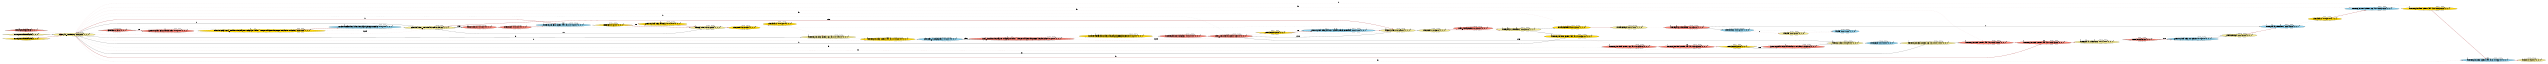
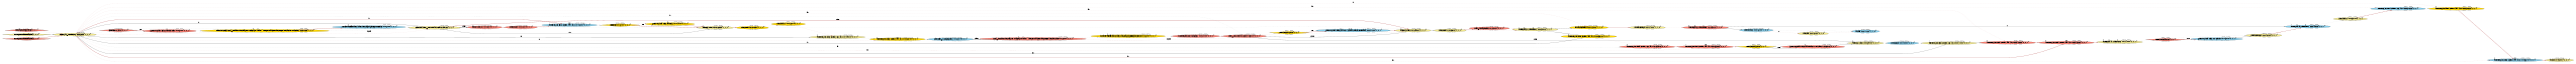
  digraph {
    rankdir=LR
    node [fillcolor=salmon shape=ellipse style=filled]
    edge [color=brown style=dotted]
    n1 [fillcolor=khaki label="assertQuery(new Term(\"content\",\"ccc\"),dir,10)@@@19@@@['0', '0', '1']"]
    n2 [fillcolor=gold label="assertQuery(new Term(\"content\",\"aaa\"),dir,10)@@@20@@@['0', '0', '1']"]
    n3 [fillcolor=skyblue label="Codec codec = iwconf.getCodec()@@@21@@@['0', '0', '1']"]
    n4 [fillcolor=gold label="IndexWriterConfig iwconf = newIndexWriterConfig(new MockAnalyzer(random())).setOpenMode(OpenMode.CREATE).setCodec(new MockCodec())@@@7@@@['1', '1', '1']"]
    n5 [fillcolor=khaki label="IndexWriter writer = newWriter(dir,iwconf)@@@9@@@['1', '1', '1']"]
    n6 [fillcolor=skyblue label="iwconf.setMaxBufferedDocs(IndexWriterConfig.DISABLE_AUTO_FLUSH)@@@8@@@['0', '0', '1']"]
    n7 [fillcolor=khaki label="addDocs3(writer,10)@@@16@@@['1', '1', '1']"]
    n8 [fillcolor=khaki label="addDocs2(writer,10)@@@29@@@['1', '1', '1']"]
    n9 [label="addDocs(writer,10)@@@10@@@['1', '1', '1']"]
    n10 [fillcolor=gold label="assertQuery(new Term(\"content\",\"bbb\"),dir,20)@@@52@@@['0', '0', '1']"]
    n11 [fillcolor=skyblue label="assertQuery(new Term(\"content\",\"aaa\"),dir,10)@@@53@@@['0', '0', '1']"]
    n12 [fillcolor=khaki label="dir.close()@@@54@@@['0', '0', '1']"]
    n13 [fillcolor=khaki label="writer.commit()@@@30@@@['1', '1', '1']"]
    n14 [fillcolor=khaki label="assertEquals(30,writer.maxDoc())@@@32@@@['1', '1', '1']"]
    n15 [label="codec = iwconf.getCodec()@@@31@@@['0', '0', '1']"]
    n16 [fillcolor=gold label="assertQuery(new Term(\"content\",\"bbb\"),dir,10)@@@33@@@['0', '0', '1']"]
    n17 [fillcolor=gold label="TestUtil.checkIndex(dir)@@@13@@@['1', '1', '0']"]
    n18 [label="VERBOSE@@@45@@@['0', '0', '1']" shape=diamond]
    n19 [fillcolor=khaki label="writer.forceMerge(1)@@@48@@@['0', '0', '1']"]
    n20 [fillcolor=skyblue label="System.out.println(\"TEST: now optimize\")@@@46@@@['0', '0', '1']"]
    n21 [fillcolor=skyblue label="assertEquals(40,writer.maxDoc())@@@49@@@['0', '0', '1']"]
    n22 [fillcolor=skyblue label="writer.shutdown()@@@16@@@['1', '0', '0']"]
    n23 [fillcolor=skyblue label="dir.close()@@@17@@@['1', '1', '0']"]
    n24 [fillcolor=khaki label="writer.close()@@@16@@@['0', '1', '0']"]
-   n25 [fillcolor=gold label="writer.shutdown()@@@50@@@['0', '0', '1']"]
+   n25 [fillcolor=khaki label="writer.shutdown()@@@50@@@['0', '0', '1']"]
    n26 [fillcolor=skyblue label="assertQuery(new Term(\"content\",\"ccc\"),dir,10)@@@51@@@['0', '0', '1']"]
    n27 [label="testChangeCodecAndMerge['0', '0', '1']" shape=diamond]
    n28 [fillcolor=khaki label="Directory dir = newDirectory()@@@3@@@['1', '1', '1']"]
    n29 [label="writer = newWriter(dir,iwconf)@@@25@@@['0', '0', '1']"]
    n30 [fillcolor=khaki label="assertQuery(new Term(\"content\",\"ccc\"),dir,10)@@@41@@@['0', '0', '1']"]
    n31 [label="assertQuery(new Term(\"content\",\"bbb\"),dir,20)@@@42@@@['0', '0', '1']"]
    n32 [label="VERBOSE@@@4@@@['0', '0', '1']" shape=diamond]
    n33 [label="assertQuery(new Term(\"content\",\"ccc\"),dir,10)@@@34@@@['0', '0', '1']"]
    n34 [fillcolor=skyblue label="assertQuery(new Term(\"content\",\"aaa\"),dir,10)@@@12@@@['0', '0', '1']"]
    n35 [label="assertQuery(new Term(\"content\",\"aaa\"),dir,10)@@@43@@@['0', '0', '1']"]
    n36 [label="assertQuery(new Term(\"content\",\"aaa\"),dir,10)@@@35@@@['0', '0', '1']"]
    n37 [label="iwconf = newIndexWriterConfig(new MockAnalyzer(random())).setOpenMode(OpenMode.APPEND).setCodec(codec)@@@22@@@['0', '0', '1']"]
    n38 [fillcolor=gold label="iwconf.setMaxBufferedDocs(IndexWriterConfig.DISABLE_AUTO_FLUSH)@@@23@@@['0', '0', '1']"]
    n39 [fillcolor=khaki label="addDocs2(writer,10)@@@39@@@['0', '0', '1']"]
    n40 [fillcolor=gold label="VERBOSE@@@26@@@['0', '0', '1']" shape=diamond]
    n41 [label="iwconf.setCodec(new MockCodec2())@@@24@@@['0', '0', '1']"]
    n42 [fillcolor=gold label="VERBOSE@@@36@@@['0', '0', '1']" shape=diamond]
    n43 [label="System.out.println(\"TEST: add more docs w/ new codec\")@@@37@@@['0', '0', '1']"]
    n44 [fillcolor=skyblue label="writer.commit()@@@40@@@['0', '0', '1']"]
    n45 [fillcolor=khaki label="assertEquals(40,writer.maxDoc())@@@44@@@['0', '0', '1']"]
    n46 [fillcolor=gold label="VERBOSE@@@13@@@['0', '0', '1']" shape=diamond]
    n47 [fillcolor=gold label="System.out.println(\"TEST: addDocs3\")@@@14@@@['0', '0', '1']"]
    n48 [fillcolor=gold label="writer.commit()@@@17@@@['1', '1', '1']"]
    n49 [label="writer.commit()@@@11@@@['1', '1', '1']"]
    n50 [label="System.out.println(\"TEST: make new index\")@@@5@@@['0', '0', '1']"]
    n51 [fillcolor=khaki label="writer.forceMerge(1)@@@14@@@['1', '1', '0']"]
    n52 [fillcolor=gold label="writer.shutdown()@@@18@@@['0', '0', '1']"]
    n53 [label="assertEquals(30,writer.maxDoc())@@@15@@@['1', '1', '0']"]
    n54 [fillcolor=khaki label="testMergeUnusedPerFieldCodec['1', '0', '0']" shape=diamond]
-   n55 [fillcolor=gold label="testMergeUnusedPerFieldCodec['0', '1', '0']" shape=diamond]
+   n55 [label="testMergeUnusedPerFieldCodec['0', '1', '0']" shape=diamond]
    n56 [fillcolor=skyblue label="System.out.println(\"TEST: add docs w/ Standard codec for content field\")@@@27@@@['0', '0', '1']"]
    n1 -> n2 [color=gray40]
    n2 -> n3 [color=gray40 style=bold]
    n3 -> n37 [color=gray40 style=bold]
    n3 -> n37 [color=gray40 label=codec style=bold]
    n4 -> n5 [color=gray40]
    n4 -> n5 [label=iwconf]
    n4 -> n6 [style=bold]
    n5 -> n7 [color=gray40 label=writer style=bold]
    n5 -> n8 [label=writer style=bold]
    n5 -> n9 [color=gray40 style=bold]
    n5 -> n9 [color=gray40 label=writer style=bold]
    n6 -> n5 [color=gray40]
    n7 -> n48 [style=bold]
    n8 -> n13 [color=gray40 style=bold]
    n9 -> n49 [style=bold]
    n10 -> n11 [style=bold]
    n11 -> n12 [style=bold]
    n13 -> n14
    n13 -> n15 [style=bold]
    n14 -> n16 [color=gray40 style=bold]
    n14 -> n17 [color=gray40 style=bold]
    n15 -> n14
    n16 -> n33
    n17 -> n51 [style=bold]
    n18 -> n19 [color=gray40]
    n18 -> n20 [style=bold]
    n18 -> n20 [color=gray40 label=true]
    n19 -> n21 [style=bold]
    n20 -> n19 [color=gray40 style=bold]
    n21 -> n25 [color=gray40]
    n22 -> n23 [color=gray40]
    n22 -> n24 [label=0]
    n24 -> n23
    n25 -> n26 [style=bold]
    n26 -> n10 [color=gray40]
    n27 -> n28
    n28 -> n1 [color=gray40 label=dir style=bold]
    n28 -> n2 [label=dir]
    n28 -> n4
    n28 -> n5 [color=gray40 label=dir style=bold]
    n28 -> n10 [label=dir]
    n28 -> n11 [label=dir]
    n28 -> n16 [color=gray40 label=dir style=bold]
    n28 -> n17 [label=dir]
    n28 -> n26 [label=dir]
    n28 -> n29 [color=gray40 label=dir]
    n28 -> n30 [color=gray40 label=dir style=bold]
    n28 -> n31 [label=dir]
    n28 -> n32 [color=gray40]
    n28 -> n33 [color=gray40 label=dir]
    n28 -> n34 [label=dir style=bold]
    n28 -> n35 [label=dir style=bold]
    n28 -> n36 [label=dir]
    n29 -> n8 [color=gray40 label=writer style=bold]
    n29 -> n39 [color=gray40 label=writer style=bold]
    n29 -> n40
    n30 -> n31 [color=gray40 style=bold]
    n31 -> n35 [style=bold]
    n32 -> n4 [color=gray40]
    n32 -> n50 [color=gray40]
    n32 -> n50 [label=true style=bold]
    n33 -> n36 [style=bold]
    n34 -> n46 [color=gray40]
    n35 -> n45 [style=bold]
    n36 -> n42 [style=bold]
    n37 -> n29 [label=iwconf]
    n37 -> n38 [color=gray40]
    n38 -> n41 [color=gray40]
    n39 -> n44 [color=gray40]
    n40 -> n8
    n40 -> n56 [color=gray40 label=true]
    n40 -> n56 [style=bold]
    n41 -> n29 [style=bold]
    n42 -> n39 [color=gray40]
    n42 -> n43 [color=gray40]
    n42 -> n43 [color=gray40 label=true style=bold]
    n43 -> n39 [color=gray40 style=bold]
    n44 -> n30 [color=gray40]
    n45 -> n18 [color=gray40]
    n46 -> n7 [style=bold]
    n46 -> n47
    n46 -> n47 [label=true]
    n47 -> n7 [style=bold]
    n48 -> n8 [color=gray40]
    n48 -> n52
    n49 -> n7 [color=gray40]
    n49 -> n34 [style=bold]
    n50 -> n4 [color=gray40]
    n51 -> n53
    n52 -> n1
    n53 -> n21 [color=gray40 label=0 style=bold]
    n53 -> n22 [color=gray40 style=bold]
    n54 -> n28 [color=gray40 style=bold]
    n55 -> n28 [style=bold]
    n56 -> n8 [style=bold]
  }
